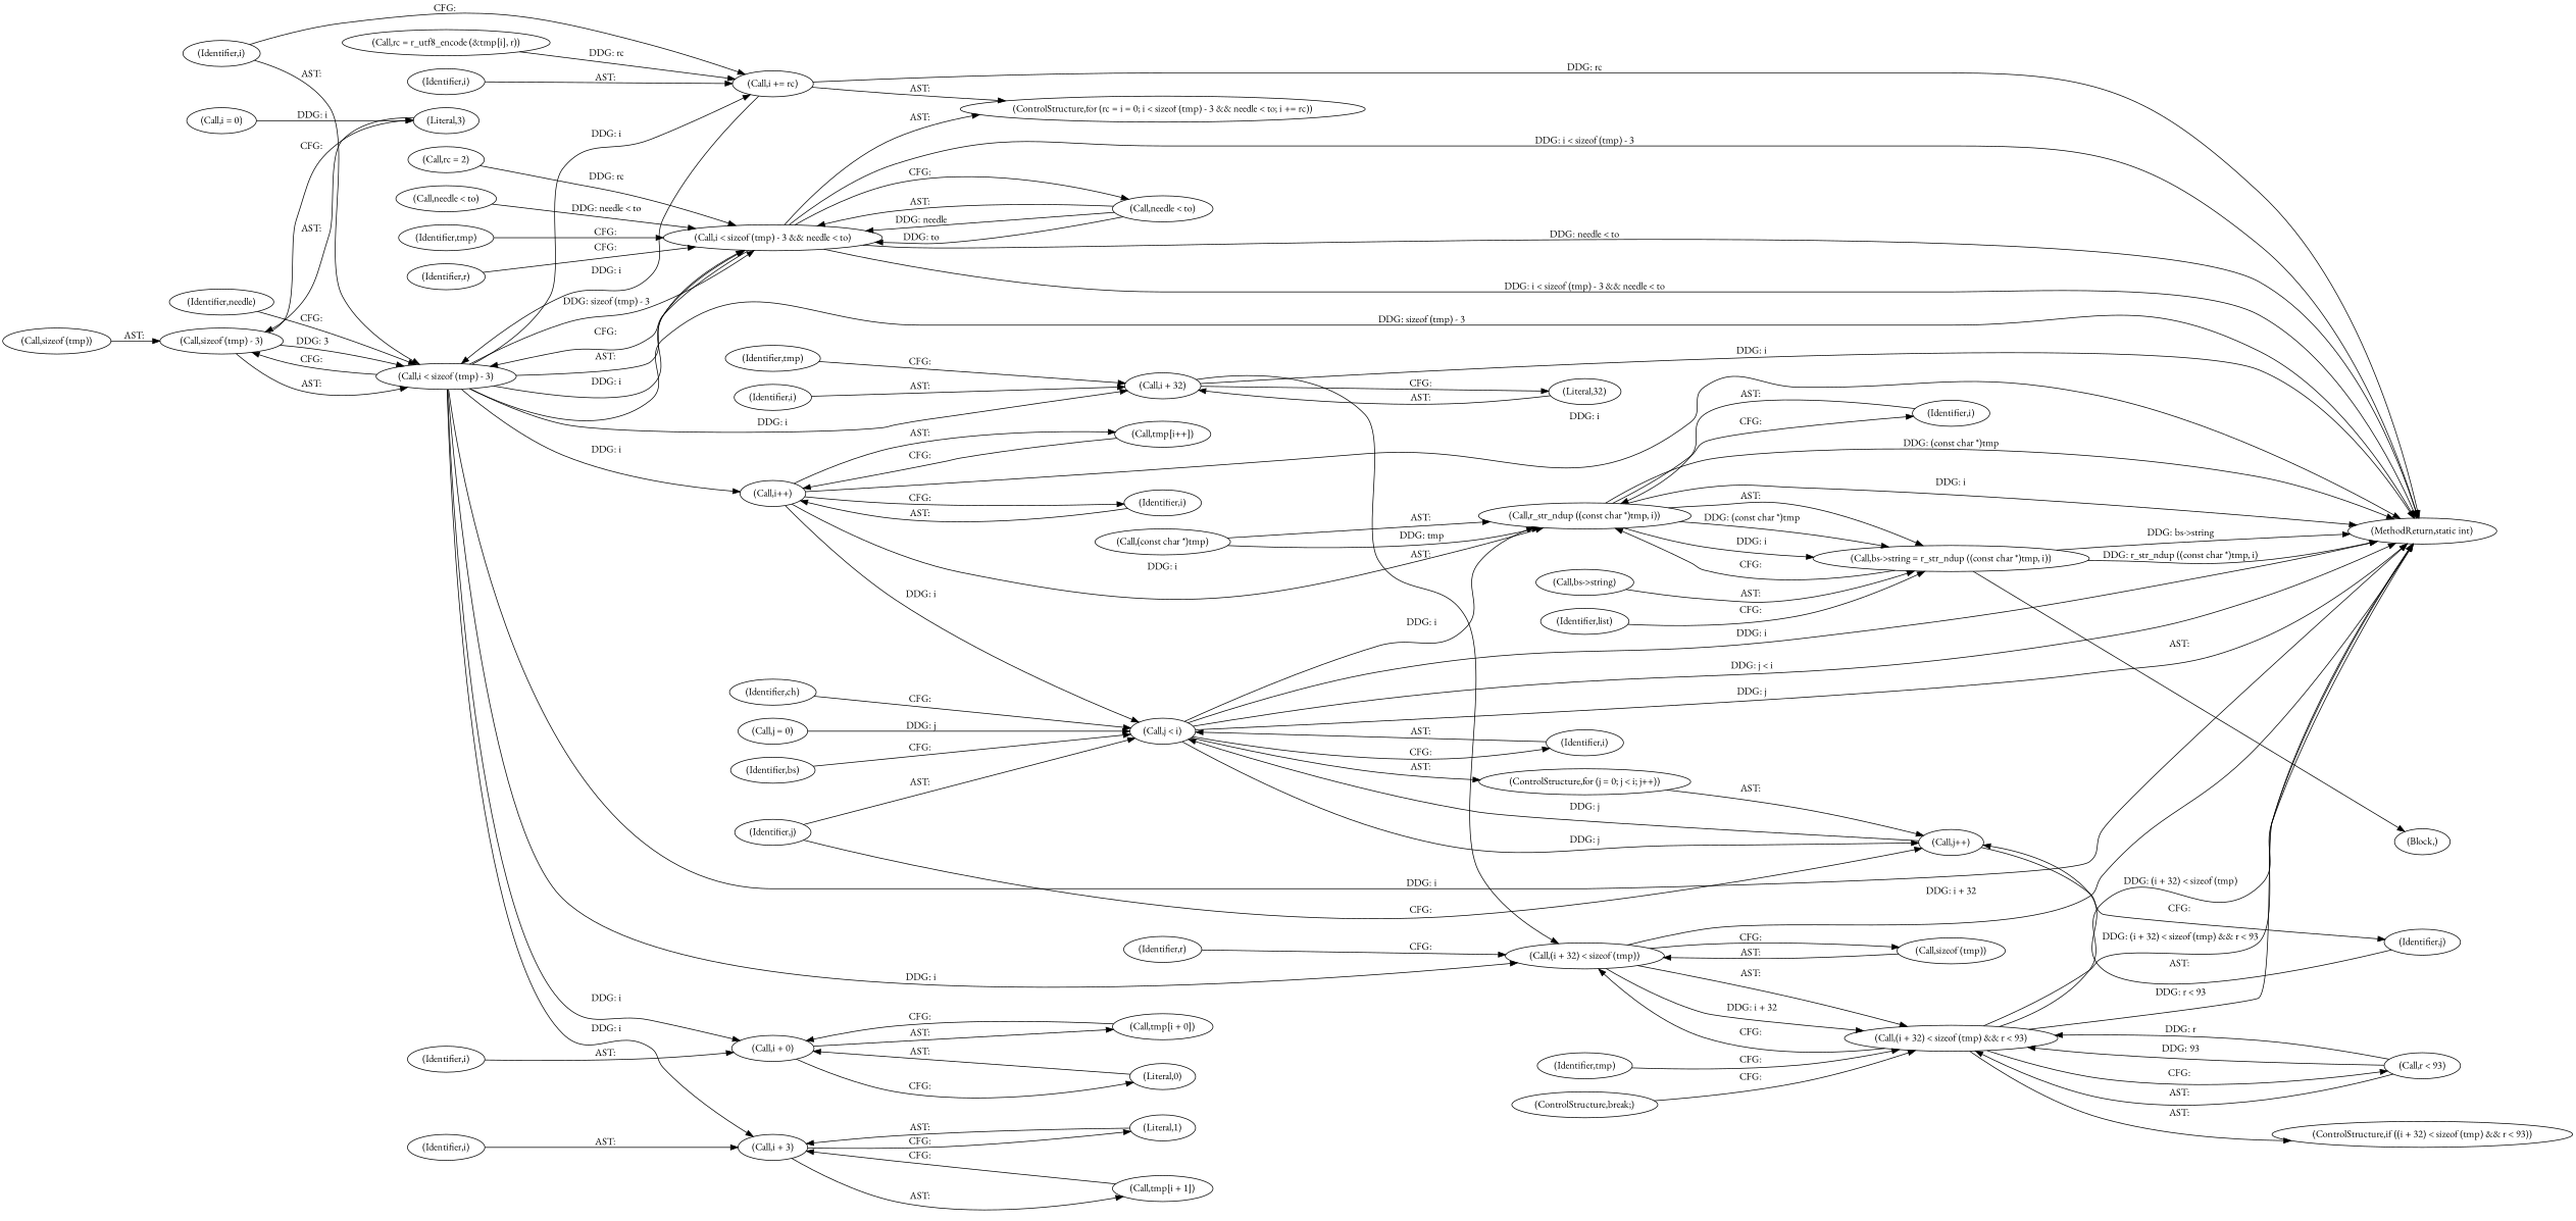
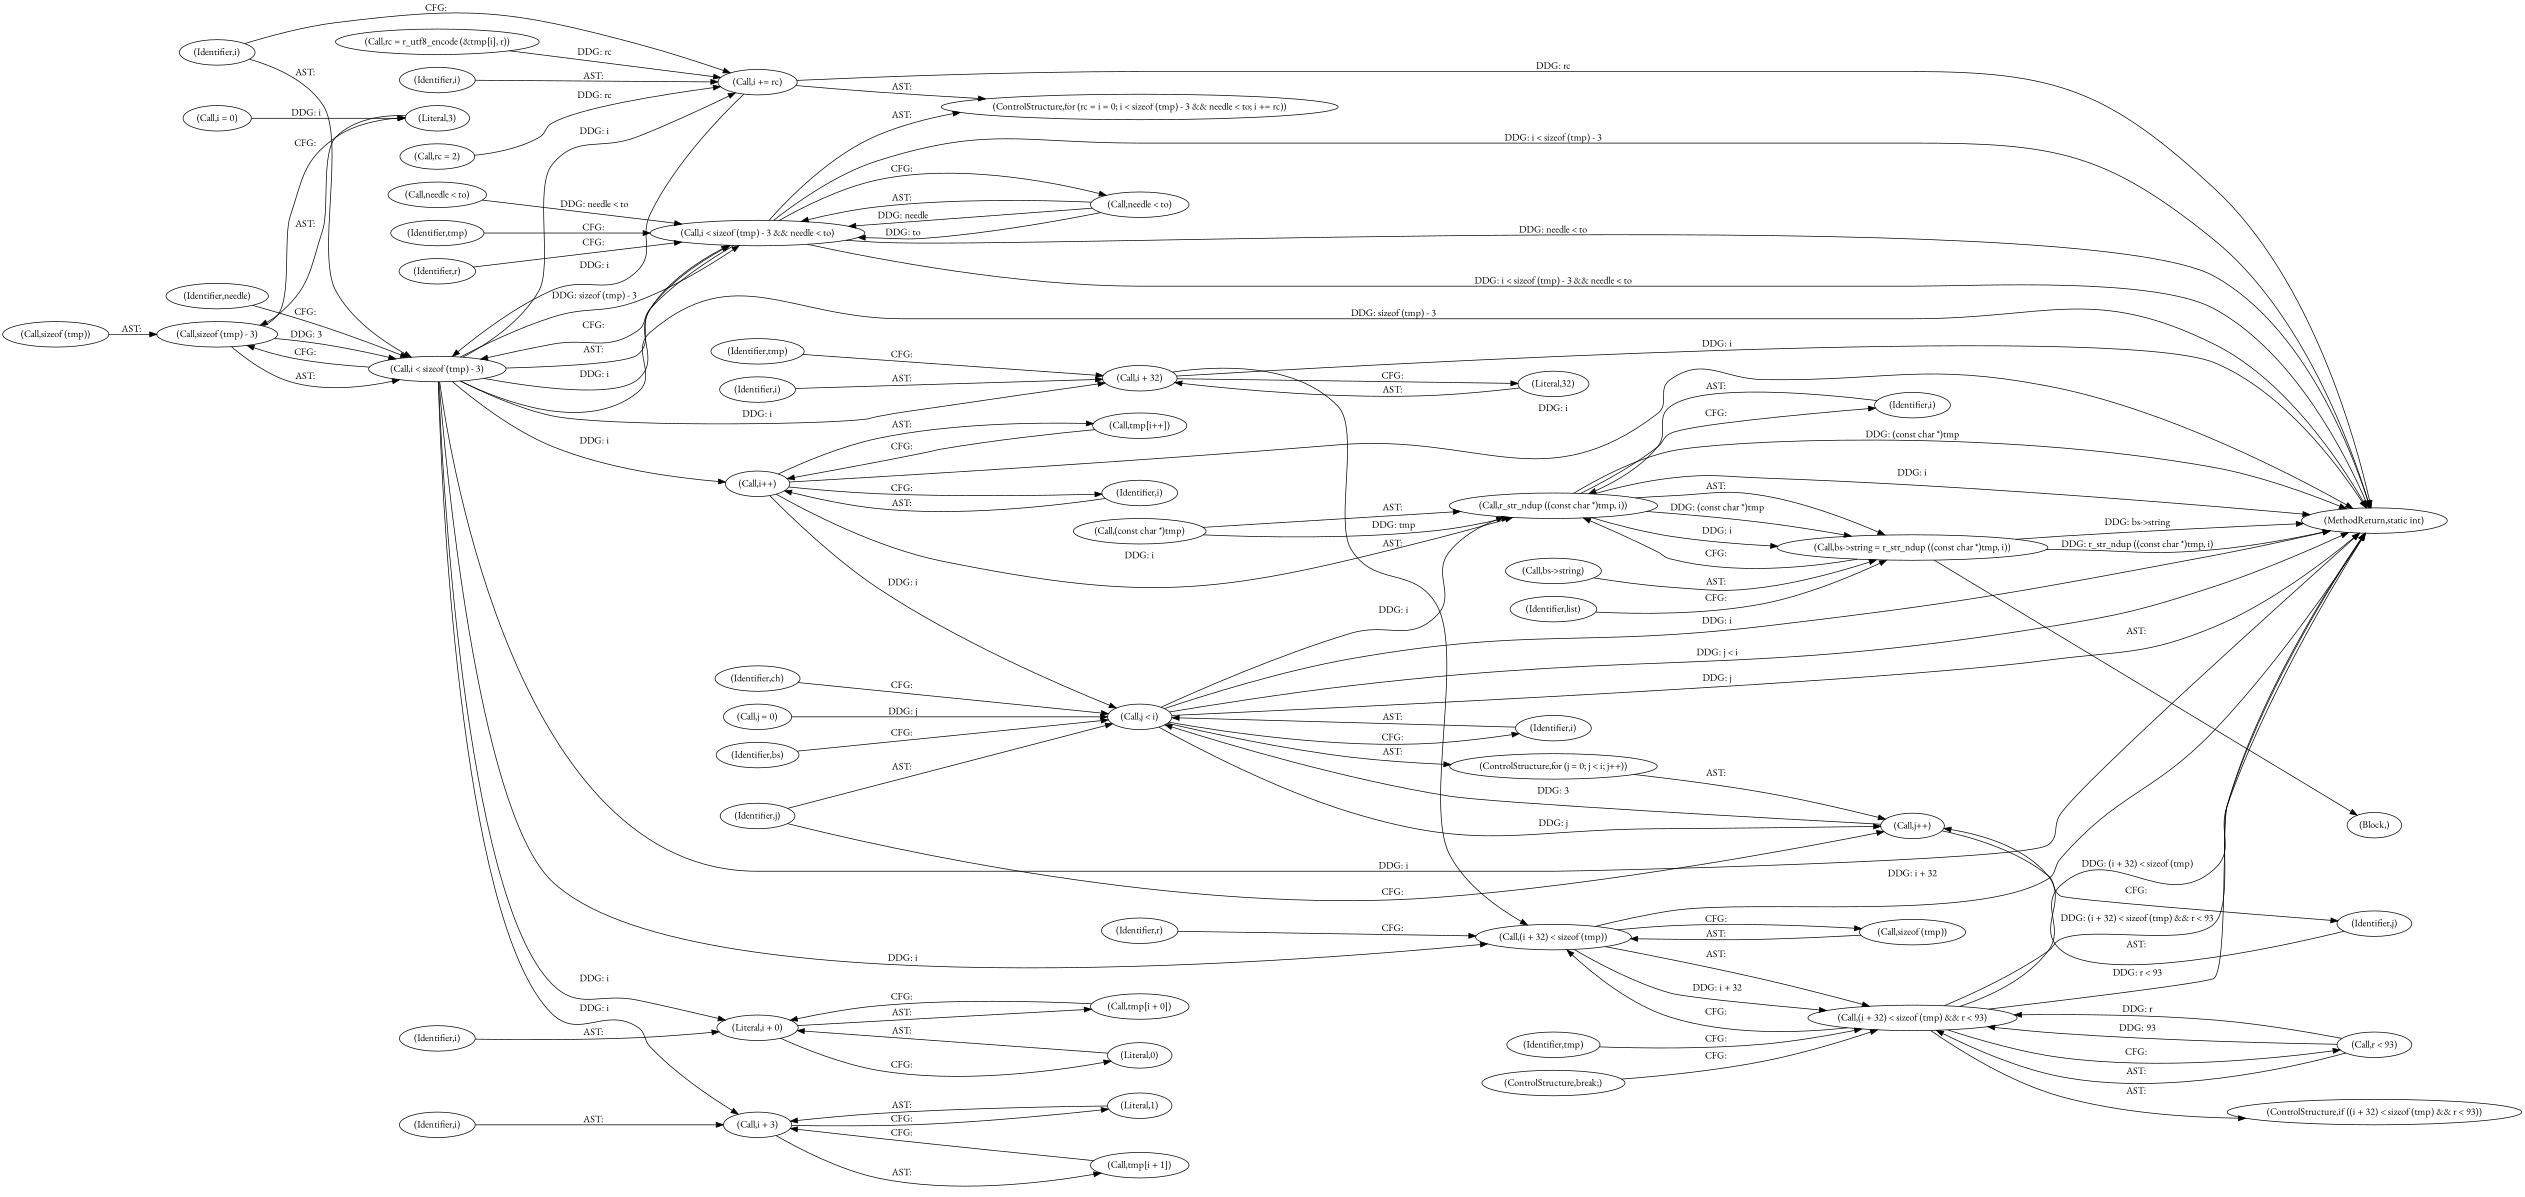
  digraph {
    fontname="EB Garamond"
    rankdir=LR
    node [fontname="EB Garamond"]
    edge [fontname="EB Garamond"]
    n1 [label="(Call,sizeof (tmp) - 3)"]
    n2 [label="(Call,i < sizeof (tmp) - 3)"]
    n3 [label="(Literal,3)"]
    n4 [label="(Call,i < sizeof (tmp) - 3 && needle < to)"]
    n5 [label="(Call,i += rc)"]
    n6 [label="(Call,(i + 32) < sizeof (tmp))"]
    n7 [label="(Call,i + 32)"]
-   n8 [label="(Call,i + 0)"]
+   n8 [label="(Literal,i + 0)"]
    n9 [label="(Call,i + 3)"]
    n10 [label="(Call,i++)"]
    n11 [label="(MethodReturn,static int)"]
    n12 [label="(Call,needle < to)"]
    n13 [label="(ControlStructure,for (rc = i = 0; i < sizeof (tmp) - 3 && needle < to; i += rc))"]
    n14 [label="(Call,(i + 32) < sizeof (tmp) && r < 93)"]
    n15 [label="(Call,sizeof (tmp))"]
    n16 [label="(Literal,32)"]
    n17 [label="(Call,tmp[i + 0])"]
    n18 [label="(Literal,0)"]
    n19 [label="(Literal,1)"]
    n20 [label="(Call,tmp[i + 1])"]
    n21 [label="(Call,j < i)"]
    n22 [label="(Call,r_str_ndup ((const char *)tmp, i))"]
    n23 [label="(Call,tmp[i++])"]
    n24 [label="(Identifier,i)"]
    n25 [label="(Call,r < 93)"]
    n26 [label="(ControlStructure,if ((i + 32) < sizeof (tmp) && r < 93))"]
    n27 [label="(Call,j++)"]
    n28 [label="(Identifier,i)"]
    n29 [label="(ControlStructure,for (j = 0; j < i; j++))"]
    n30 [label="(Call,bs->string = r_str_ndup ((const char *)tmp, i))"]
    n31 [label="(Identifier,i)"]
    n32 [label="(Identifier,j)"]
    n33 [label="(Block,)"]
    n34 [label="(Identifier,i)"]
    n35 [label="(Call,rc = 2)"]
    n36 [label="(Identifier,ch)"]
    n37 [label="(Call,needle < to)"]
    n38 [label="(Identifier,tmp)"]
    n39 [label="(Identifier,needle)"]
    n40 [label="(Call,rc = r_utf8_encode (&tmp[i], r))"]
    n41 [label="(Identifier,i)"]
    n42 [label="(Call,bs->string)"]
    n43 [label="(Identifier,tmp)"]
    n44 [label="(Identifier,r)"]
    n45 [label="(Call,j = 0)"]
    n46 [label="(Identifier,i)"]
    n47 [label="(Call,i = 0)"]
    n48 [label="(Call,(const char *)tmp)"]
    n49 [label="(Identifier,tmp)"]
    n50 [label="(Identifier,bs)"]
    n51 [label="(Identifier,j)"]
    n52 [label="(Identifier,i)"]
    n53 [label="(ControlStructure,break;)"]
    n54 [label="(Identifier,r)"]
    n55 [label="(Identifier,list)"]
    n56 [label="(Call,sizeof (tmp))"]
    n57 [label="(Identifier,i)"]
    n1 -> n2 [label="AST: "]
    n1 -> n2 [label="DDG: 3"]
    n1 -> n3 [label="CFG: "]
    n2 -> n1 [label="CFG: "]
    n2 -> n4 [label="AST: "]
    n2 -> n4 [label="DDG: i"]
    n2 -> n4 [label="DDG: sizeof (tmp) - 3"]
    n2 -> n5 [label="DDG: i"]
    n2 -> n6 [label="DDG: i"]
    n2 -> n7 [label="DDG: i"]
    n2 -> n8 [label="DDG: i"]
    n2 -> n9 [label="DDG: i"]
    n2 -> n10 [label="DDG: i"]
    n2 -> n11 [label="DDG: sizeof (tmp) - 3"]
    n2 -> n11 [label="DDG: i"]
    n3 -> n1 [label="AST: "]
    n4 -> n2 [label="CFG: "]
    n4 -> n11 [label="DDG: i < sizeof (tmp) - 3"]
    n4 -> n11 [label="DDG: needle < to"]
    n4 -> n11 [label="DDG: i < sizeof (tmp) - 3 && needle < to"]
    n4 -> n12 [label="CFG: "]
    n4 -> n13 [label="AST: "]
    n5 -> n2 [label="DDG: i"]
    n5 -> n11 [label="DDG: rc"]
    n5 -> n13 [label="AST: "]
    n6 -> n11 [label="DDG: i + 32"]
    n6 -> n14 [label="AST: "]
    n6 -> n14 [label="DDG: i + 32"]
    n6 -> n15 [label="CFG: "]
    n7 -> n6 [label="AST: "]
    n7 -> n11 [label="DDG: i"]
    n7 -> n16 [label="CFG: "]
    n8 -> n17 [label="AST: "]
    n8 -> n18 [label="CFG: "]
    n9 -> n19 [label="CFG: "]
    n9 -> n20 [label="AST: "]
    n10 -> n11 [label="DDG: i"]
    n10 -> n21 [label="DDG: i"]
    n10 -> n22 [label="DDG: i"]
    n10 -> n23 [label="AST: "]
    n10 -> n24 [label="CFG: "]
    n12 -> n4 [label="AST: "]
    n12 -> n4 [label="DDG: needle"]
    n12 -> n4 [label="DDG: to"]
    n14 -> n6 [label="CFG: "]
    n14 -> n11 [label="DDG: (i + 32) < sizeof (tmp) && r < 93"]
    n14 -> n11 [label="DDG: r < 93"]
    n14 -> n11 [label="DDG: (i + 32) < sizeof (tmp)"]
    n14 -> n25 [label="CFG: "]
    n14 -> n26 [label="AST: "]
    n15 -> n6 [label="AST: "]
    n16 -> n7 [label="AST: "]
    n17 -> n8 [label="CFG: "]
    n18 -> n8 [label="AST: "]
    n19 -> n9 [label="AST: "]
    n20 -> n9 [label="CFG: "]
    n21 -> n11 [label="DDG: i"]
    n21 -> n11 [label="DDG: j < i"]
    n21 -> n11 [label="DDG: j"]
    n21 -> n22 [label="DDG: i"]
    n21 -> n27 [label="DDG: j"]
    n21 -> n28 [label="CFG: "]
    n21 -> n29 [label="AST: "]
    n22 -> n11 [label="DDG: (const char *)tmp"]
    n22 -> n11 [label="DDG: i"]
    n22 -> n30 [label="AST: "]
    n22 -> n30 [label="DDG: (const char *)tmp"]
    n22 -> n30 [label="DDG: i"]
    n22 -> n31 [label="CFG: "]
    n23 -> n10 [label="CFG: "]
    n24 -> n10 [label="AST: "]
    n25 -> n14 [label="AST: "]
    n25 -> n14 [label="DDG: r"]
    n25 -> n14 [label="DDG: 93"]
-   n27 -> n21 [label="DDG: j"]
+   n27 -> n21 [label="DDG: 3"]
    n27 -> n32 [label="CFG: "]
    n28 -> n21 [label="AST: "]
    n29 -> n27 [label="AST: "]
    n30 -> n11 [label="DDG: bs->string"]
    n30 -> n11 [label="DDG: r_str_ndup ((const char *)tmp, i)"]
    n30 -> n22 [label="CFG: "]
    n30 -> n33 [label="AST: "]
    n31 -> n22 [label="AST: "]
    n32 -> n27 [label="AST: "]
    n34 -> n9 [label="AST: "]
-   n35 -> n4 [label="DDG: rc"]
+   n35 -> n5 [label="DDG: rc"]
    n36 -> n21 [label="CFG: "]
    n37 -> n4 [label="DDG: needle < to"]
    n38 -> n7 [label="CFG: "]
    n39 -> n2 [label="CFG: "]
    n40 -> n5 [label="DDG: rc"]
    n41 -> n7 [label="AST: "]
    n42 -> n30 [label="AST: "]
    n43 -> n4 [label="CFG: "]
    n44 -> n6 [label="CFG: "]
    n45 -> n21 [label="DDG: j"]
    n46 -> n8 [label="AST: "]
    n47 -> n3 [label="DDG: i"]
    n48 -> n22 [label="AST: "]
    n48 -> n22 [label="DDG: tmp"]
    n49 -> n14 [label="CFG: "]
    n50 -> n21 [label="CFG: "]
    n51 -> n21 [label="AST: "]
    n51 -> n27 [label="CFG: "]
    n52 -> n5 [label="AST: "]
    n53 -> n14 [label="CFG: "]
    n54 -> n4 [label="CFG: "]
    n55 -> n30 [label="CFG: "]
    n56 -> n1 [label="AST: "]
    n57 -> n2 [label="AST: "]
    n57 -> n5 [label="CFG: "]
  }
